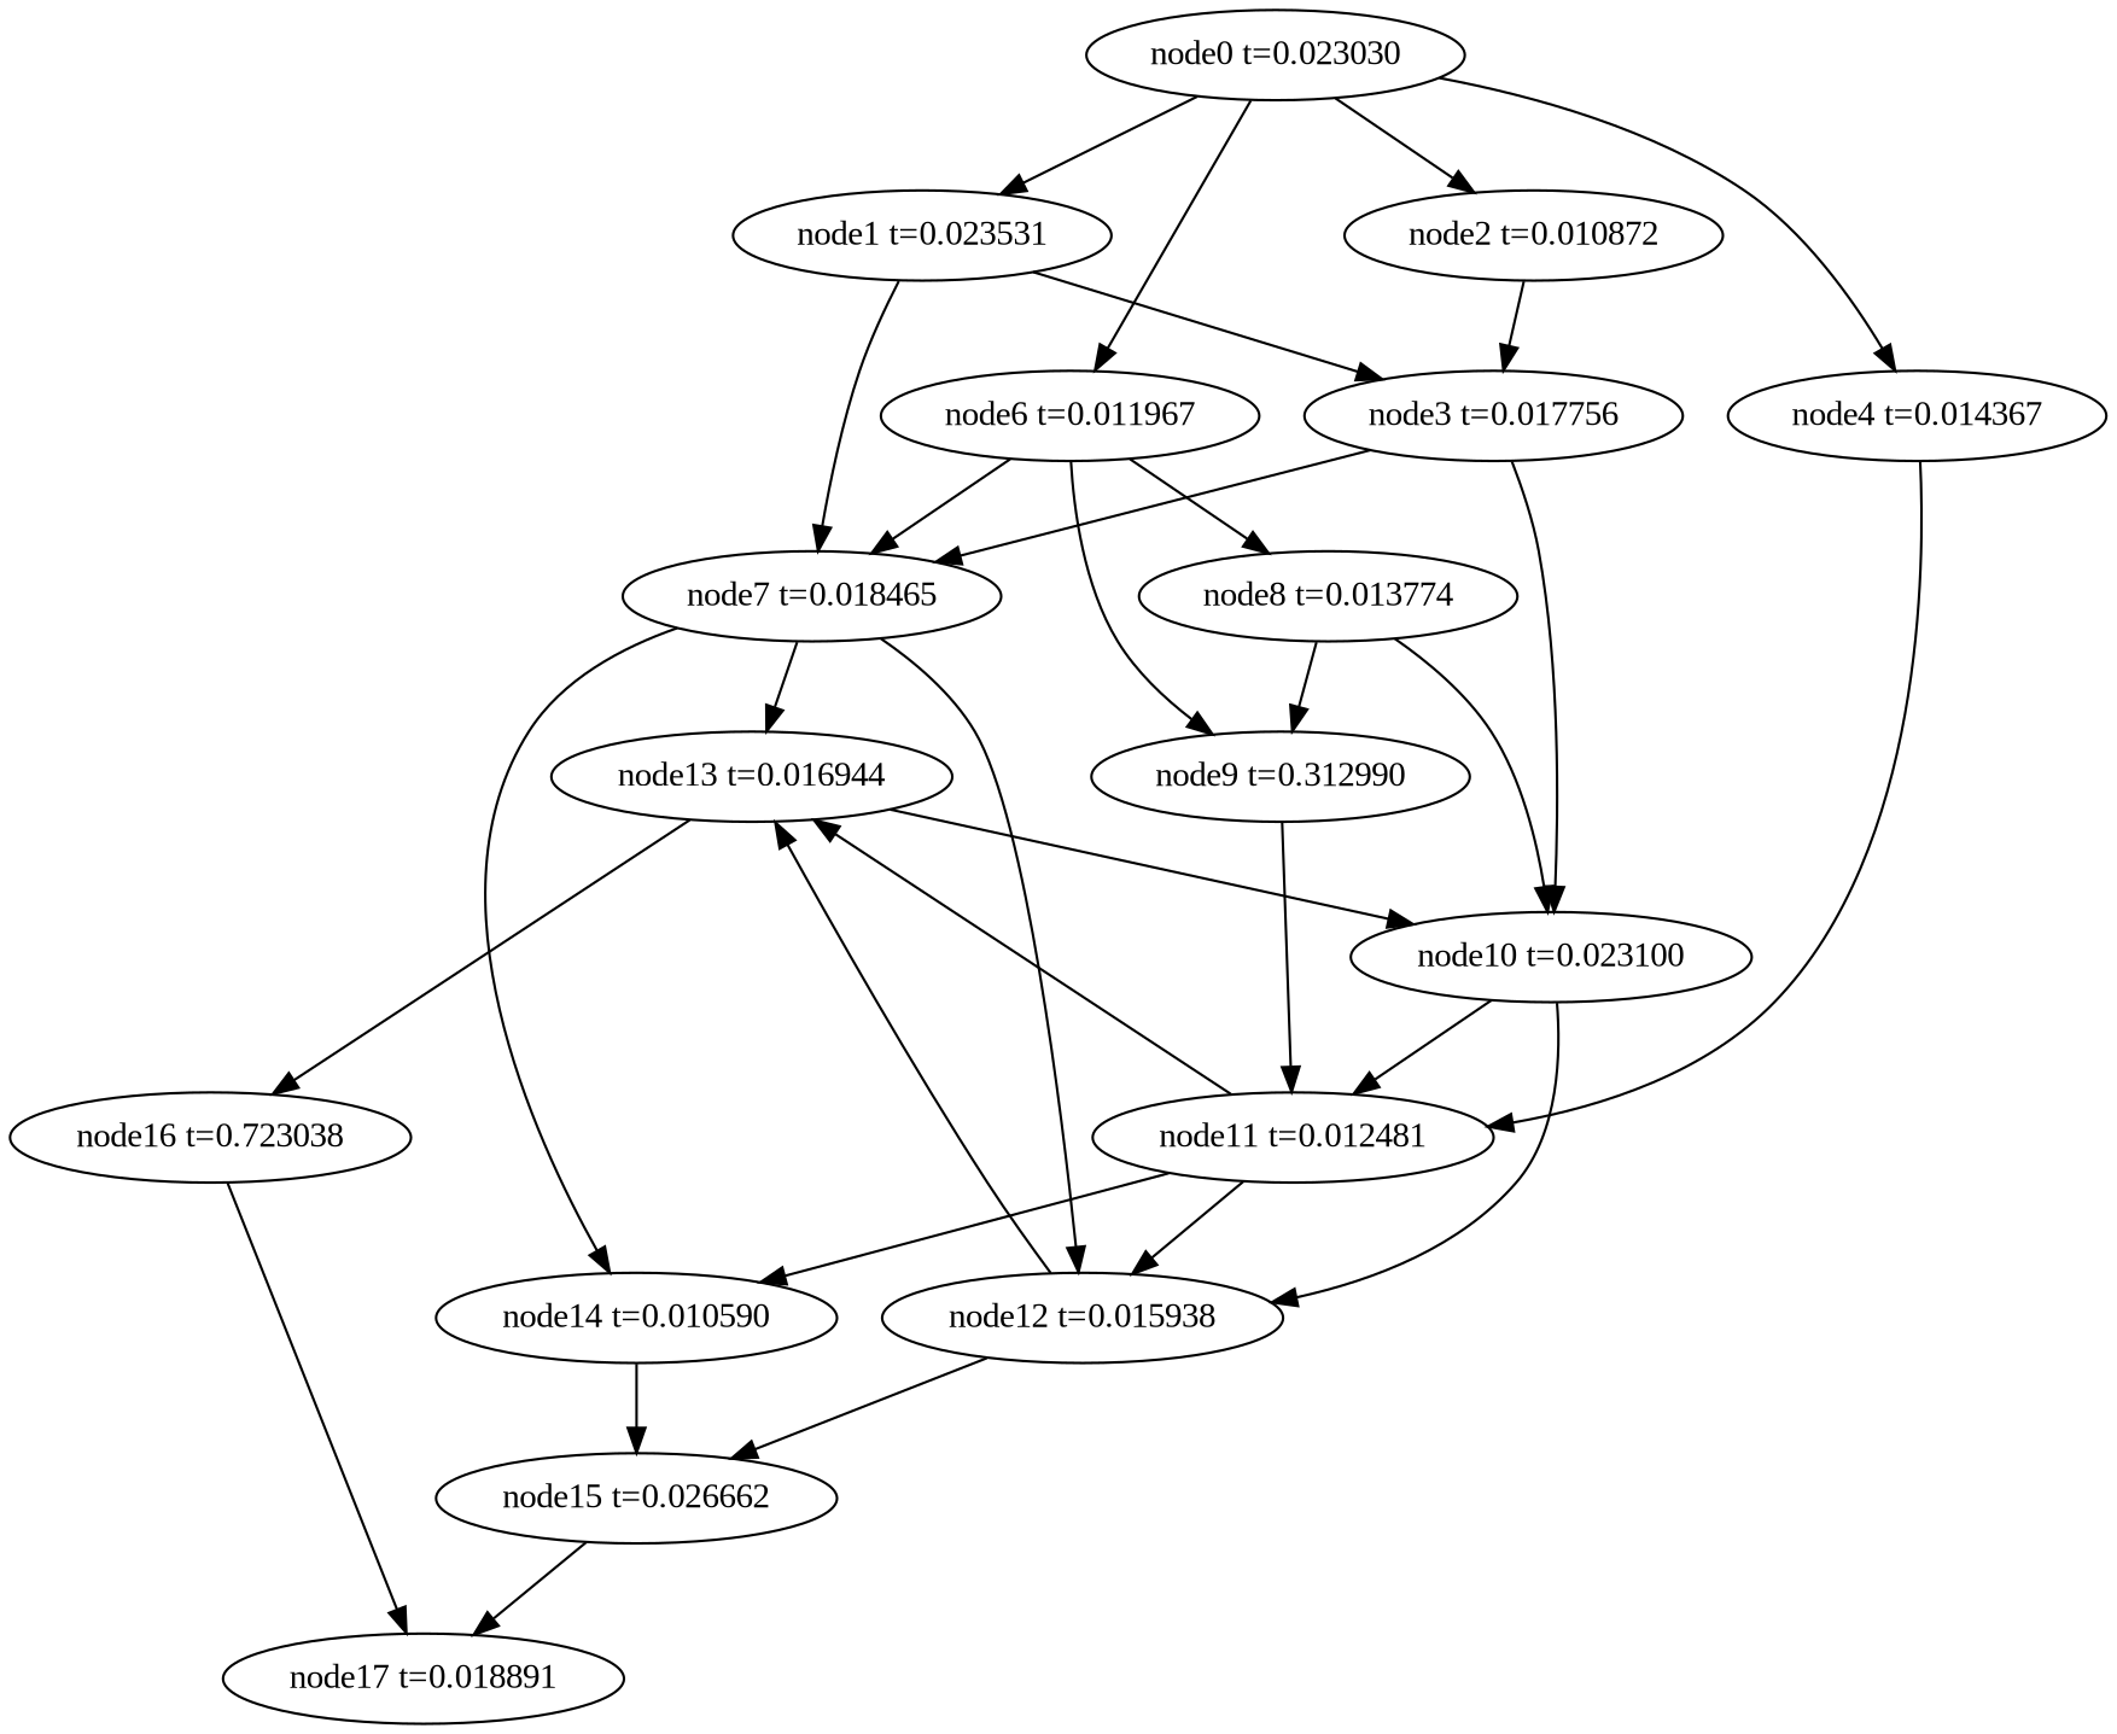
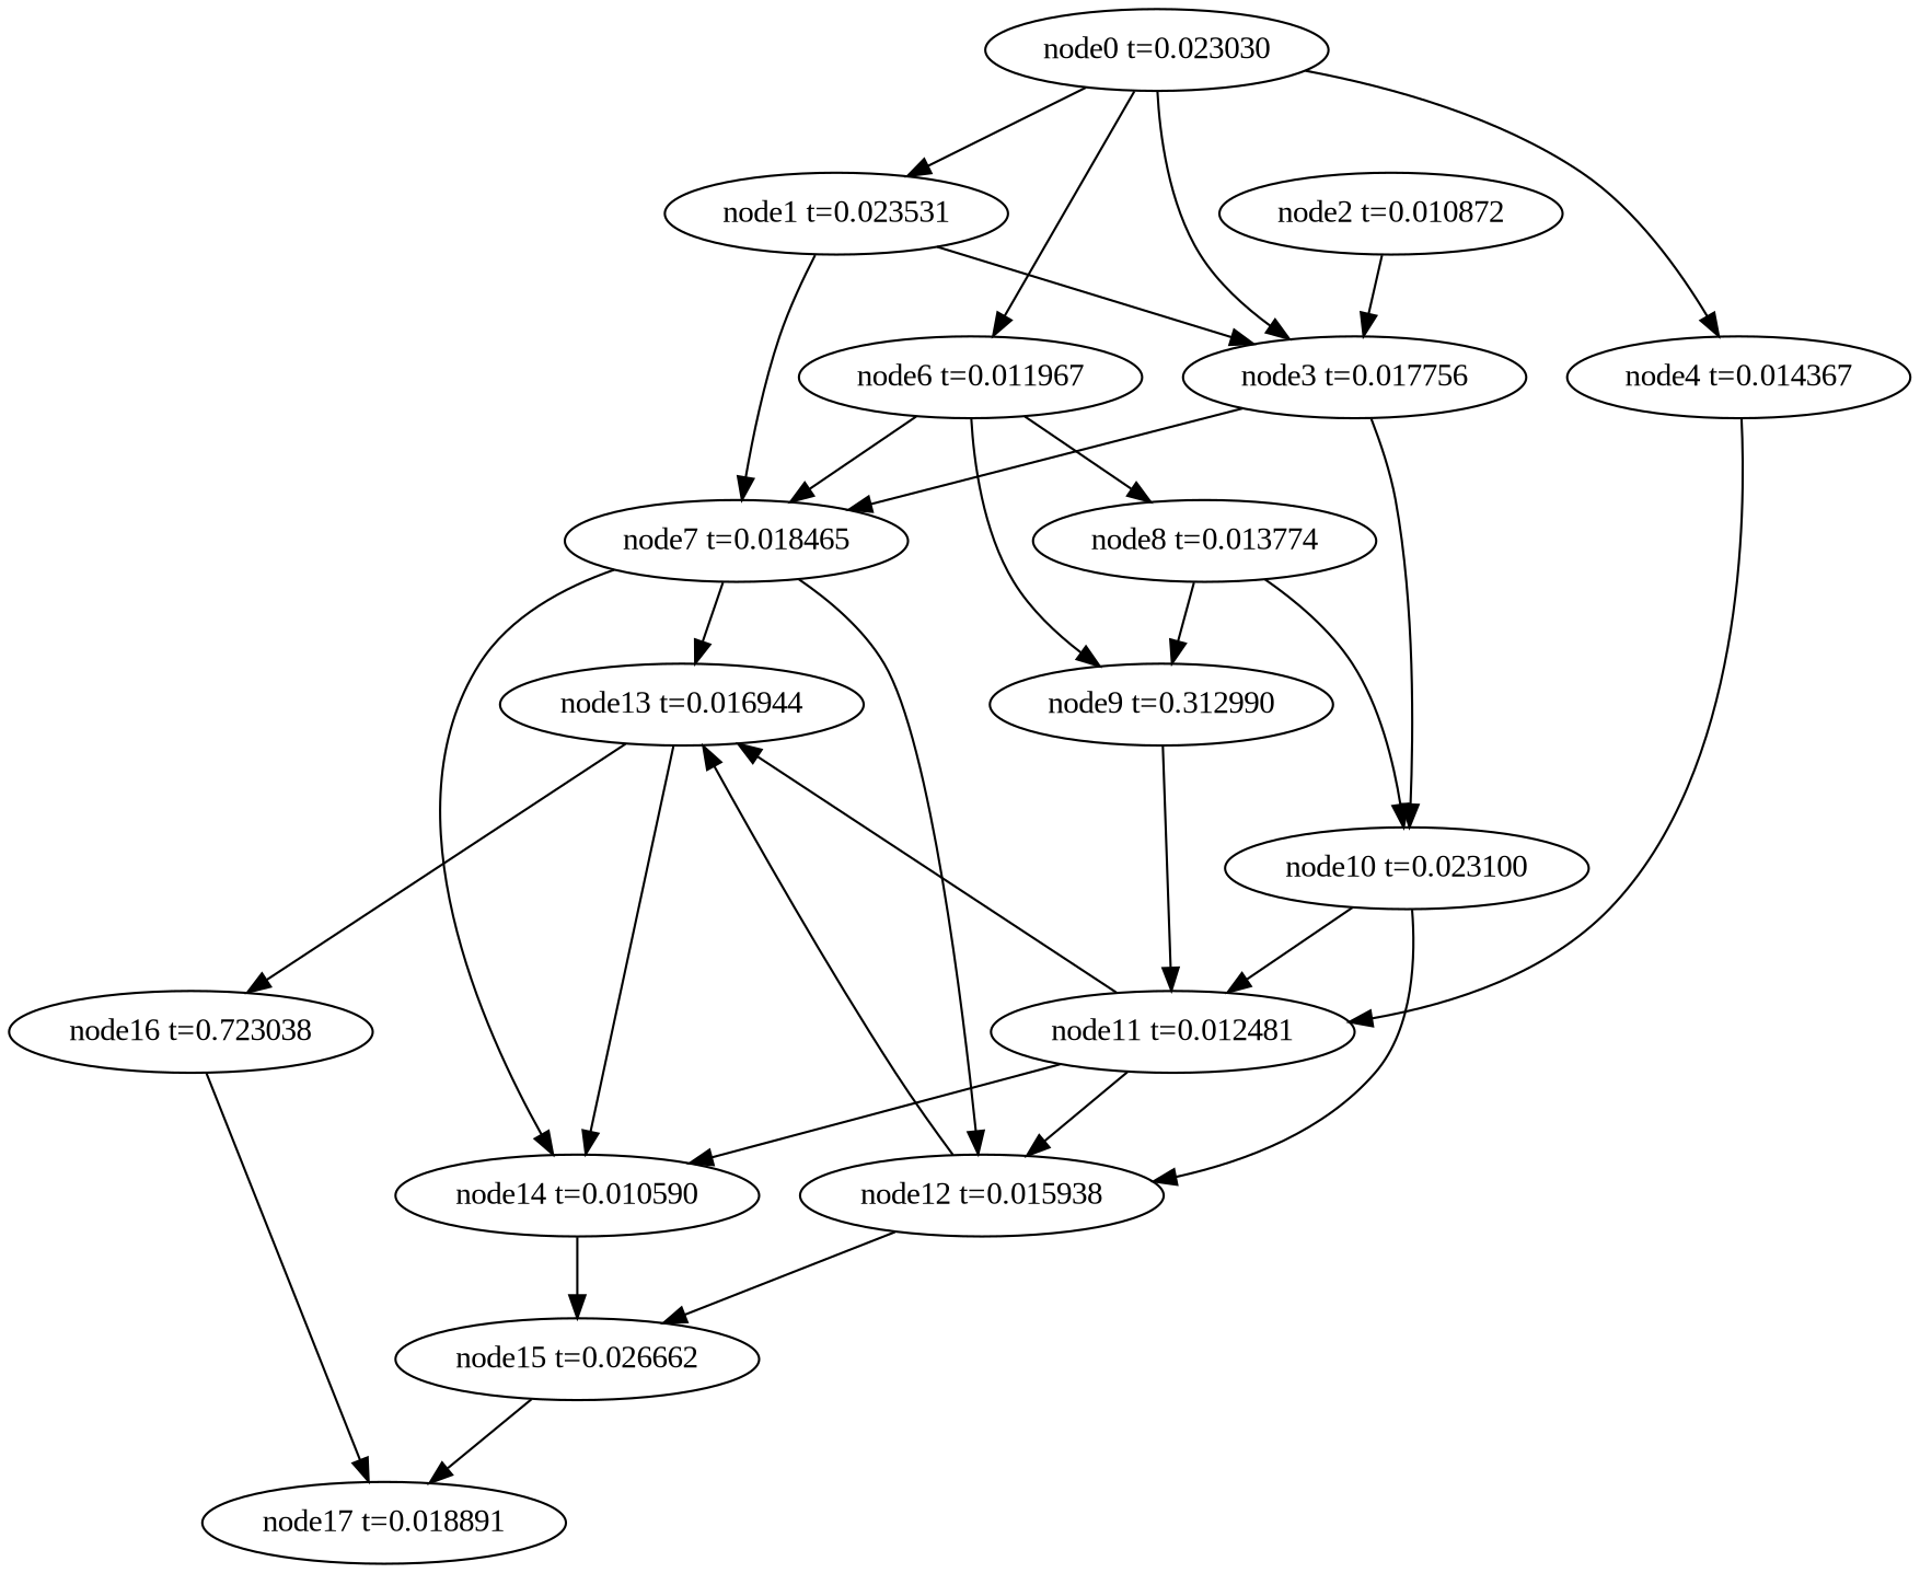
  digraph {
    fontname="Liberation Serif"
    node [fontname="Liberation Serif"]
    edge [fontname="Liberation Serif"]
    n1 [label="node17 t=0.018891"]
    n2 [label="node16 t=0.723038"]
    n3 [label="node15 t=0.026662"]
    n4 [label="node14 t=0.010590"]
    n5 [label="node13 t=0.016944"]
    n6 [label="node12 t=0.015938"]
    n7 [label="node11 t=0.012481"]
    n8 [label="node10 t=0.023100"]
    n9 [label="node9 t=0.312990"]
    n10 [label="node8 t=0.013774"]
    n11 [label="node7 t=0.018465"]
    n12 [label="node6 t=0.011967"]
    n13 [label="node4 t=0.014367"]
    n14 [label="node3 t=0.017756"]
    n15 [label="node2 t=0.010872"]
    n16 [label="node1 t=0.023531"]
    n17 [label="node0 t=0.023030"]
    n2 -> n1
    n3 -> n1
    n4 -> n3
    n5 -> n2
-   n5 -> n8
+   n5 -> n4
    n6 -> n3
    n6 -> n5
    n7 -> n4
    n7 -> n5
    n7 -> n6
    n8 -> n6
    n8 -> n7
    n9 -> n7
    n10 -> n8
    n10 -> n9
    n11 -> n4
    n11 -> n5
    n11 -> n6
    n12 -> n9
    n12 -> n10
    n12 -> n11
    n13 -> n7
    n14 -> n8
    n14 -> n11
    n15 -> n14
    n16 -> n11
    n16 -> n14
    n17 -> n12
    n17 -> n13
-   n17 -> n15
+   n17 -> n14
    n17 -> n16
  }
